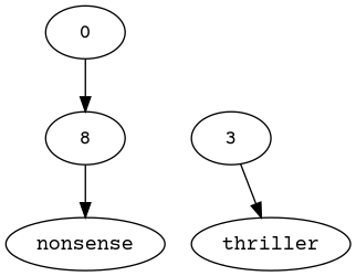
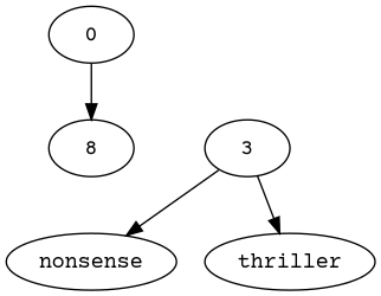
  digraph {
    fontname="Courier Prime"
    node [fontname="Courier Prime"]
    edge [fontname="Courier Prime"]
    n1 [label=0]
    n2 [label=8]
    n3 [label=3]
    n4 [label=thriller]
    n5 [label=nonsense]
    n1 -> n2
-   n2 -> n5
+   n3 -> n5
    n3 -> n4
  }
